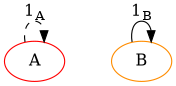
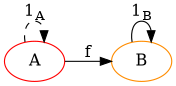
  digraph {
    rankdir=LR
    edge [style=solid]
    A [color=red]
    B [color=darkorange]
    A -> A [label=<1<SUB>A</SUB>> style=dashed]
+   A -> B [label=f]
    B -> B [label=<1<SUB>B</SUB>>]
  }
